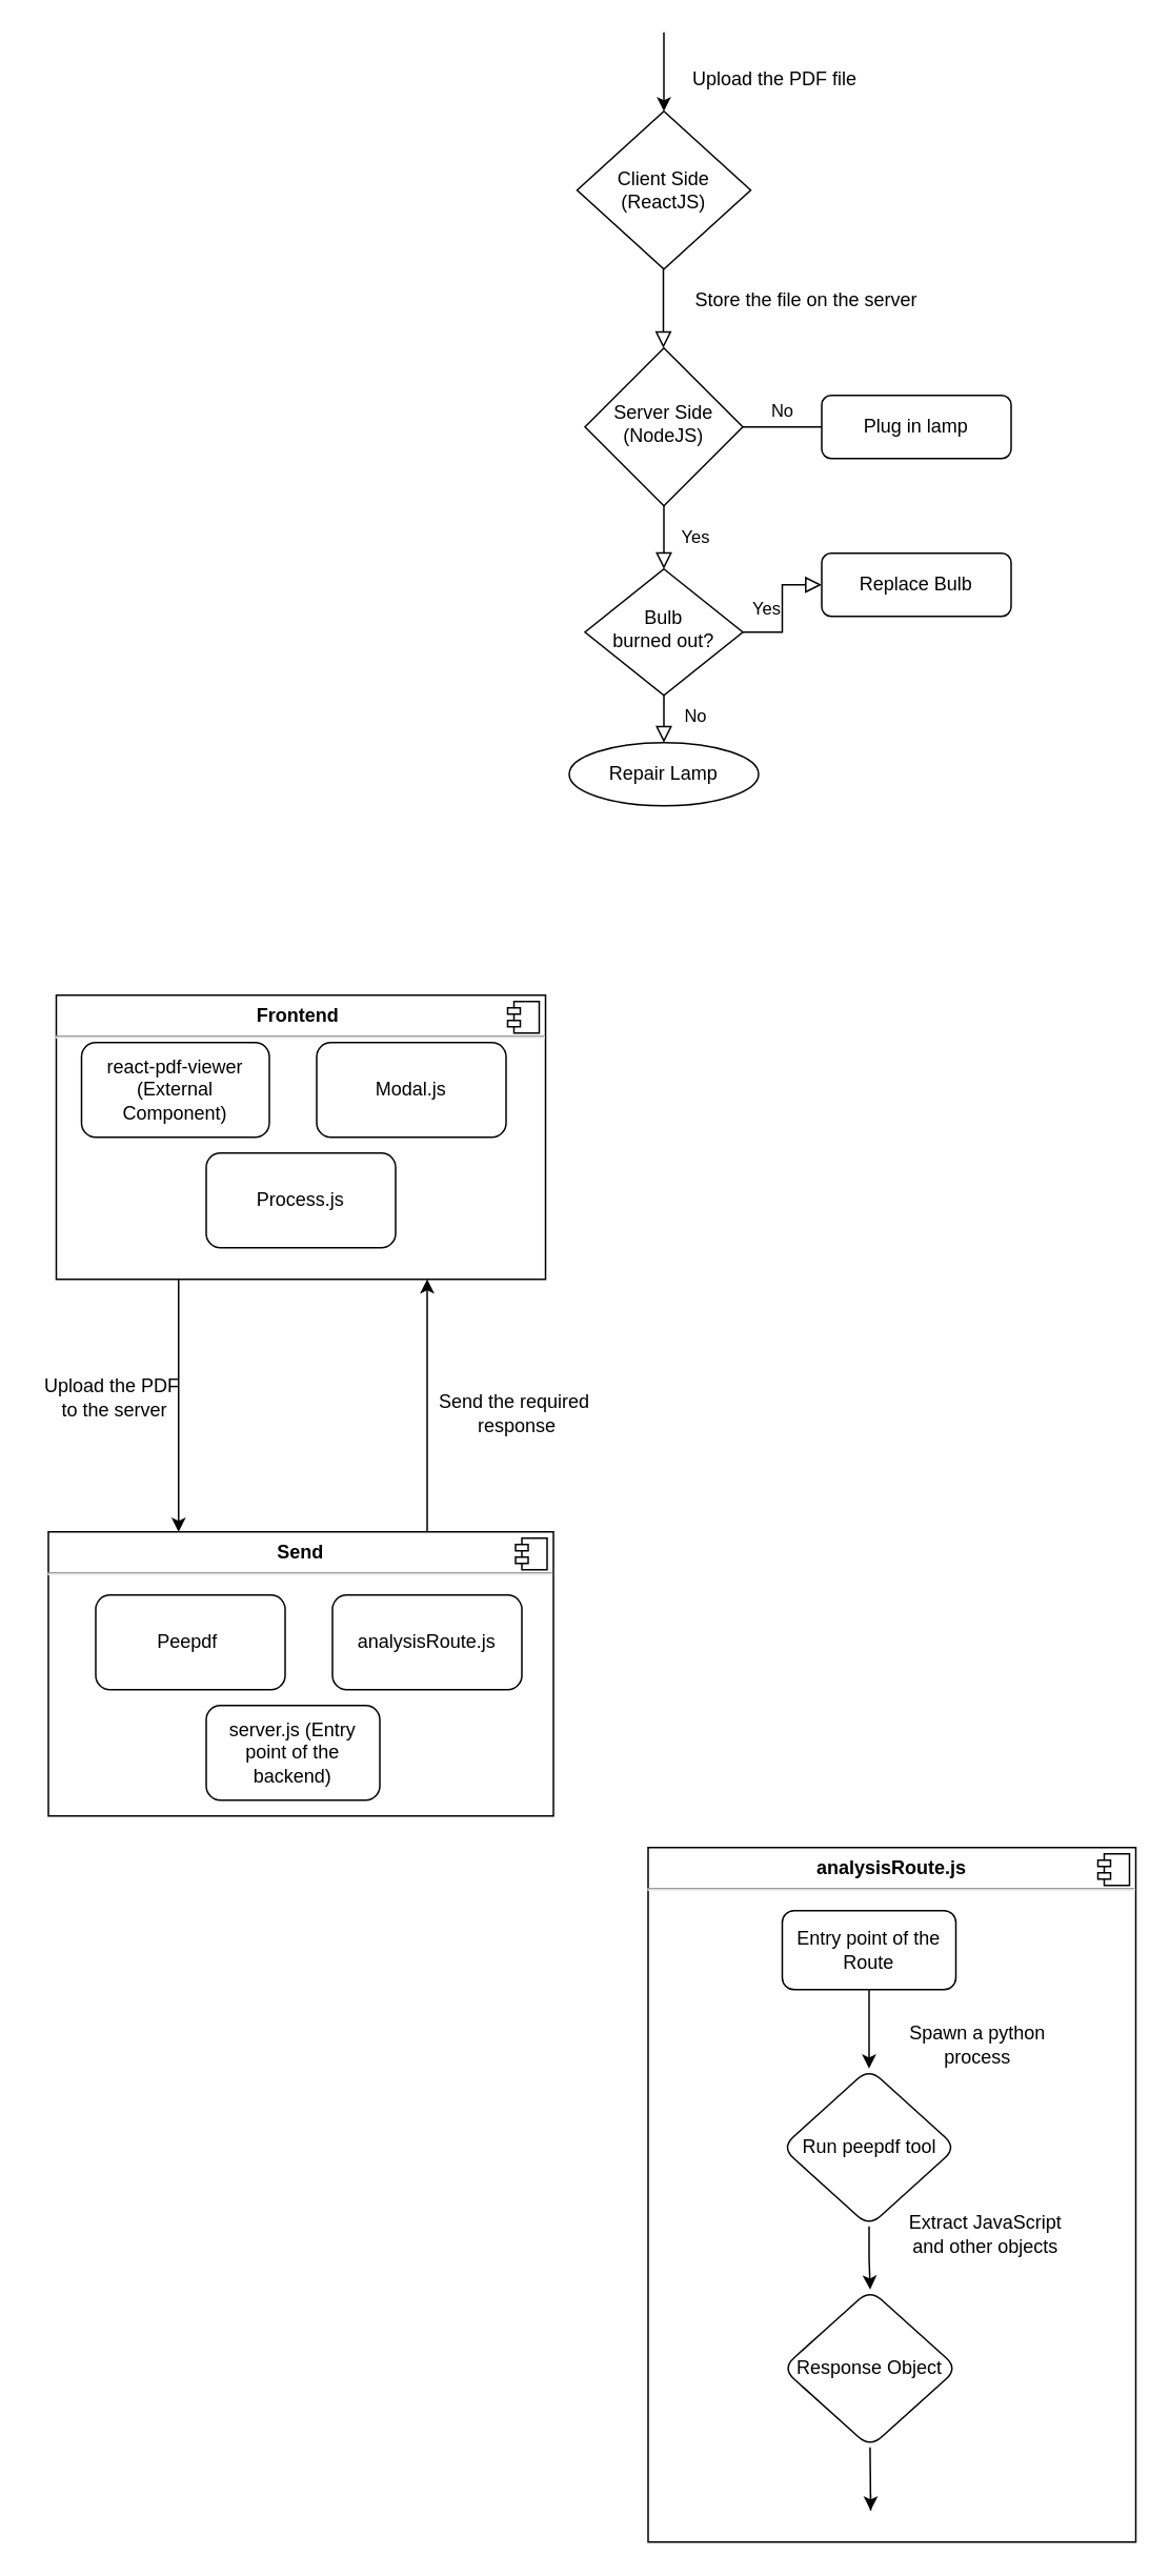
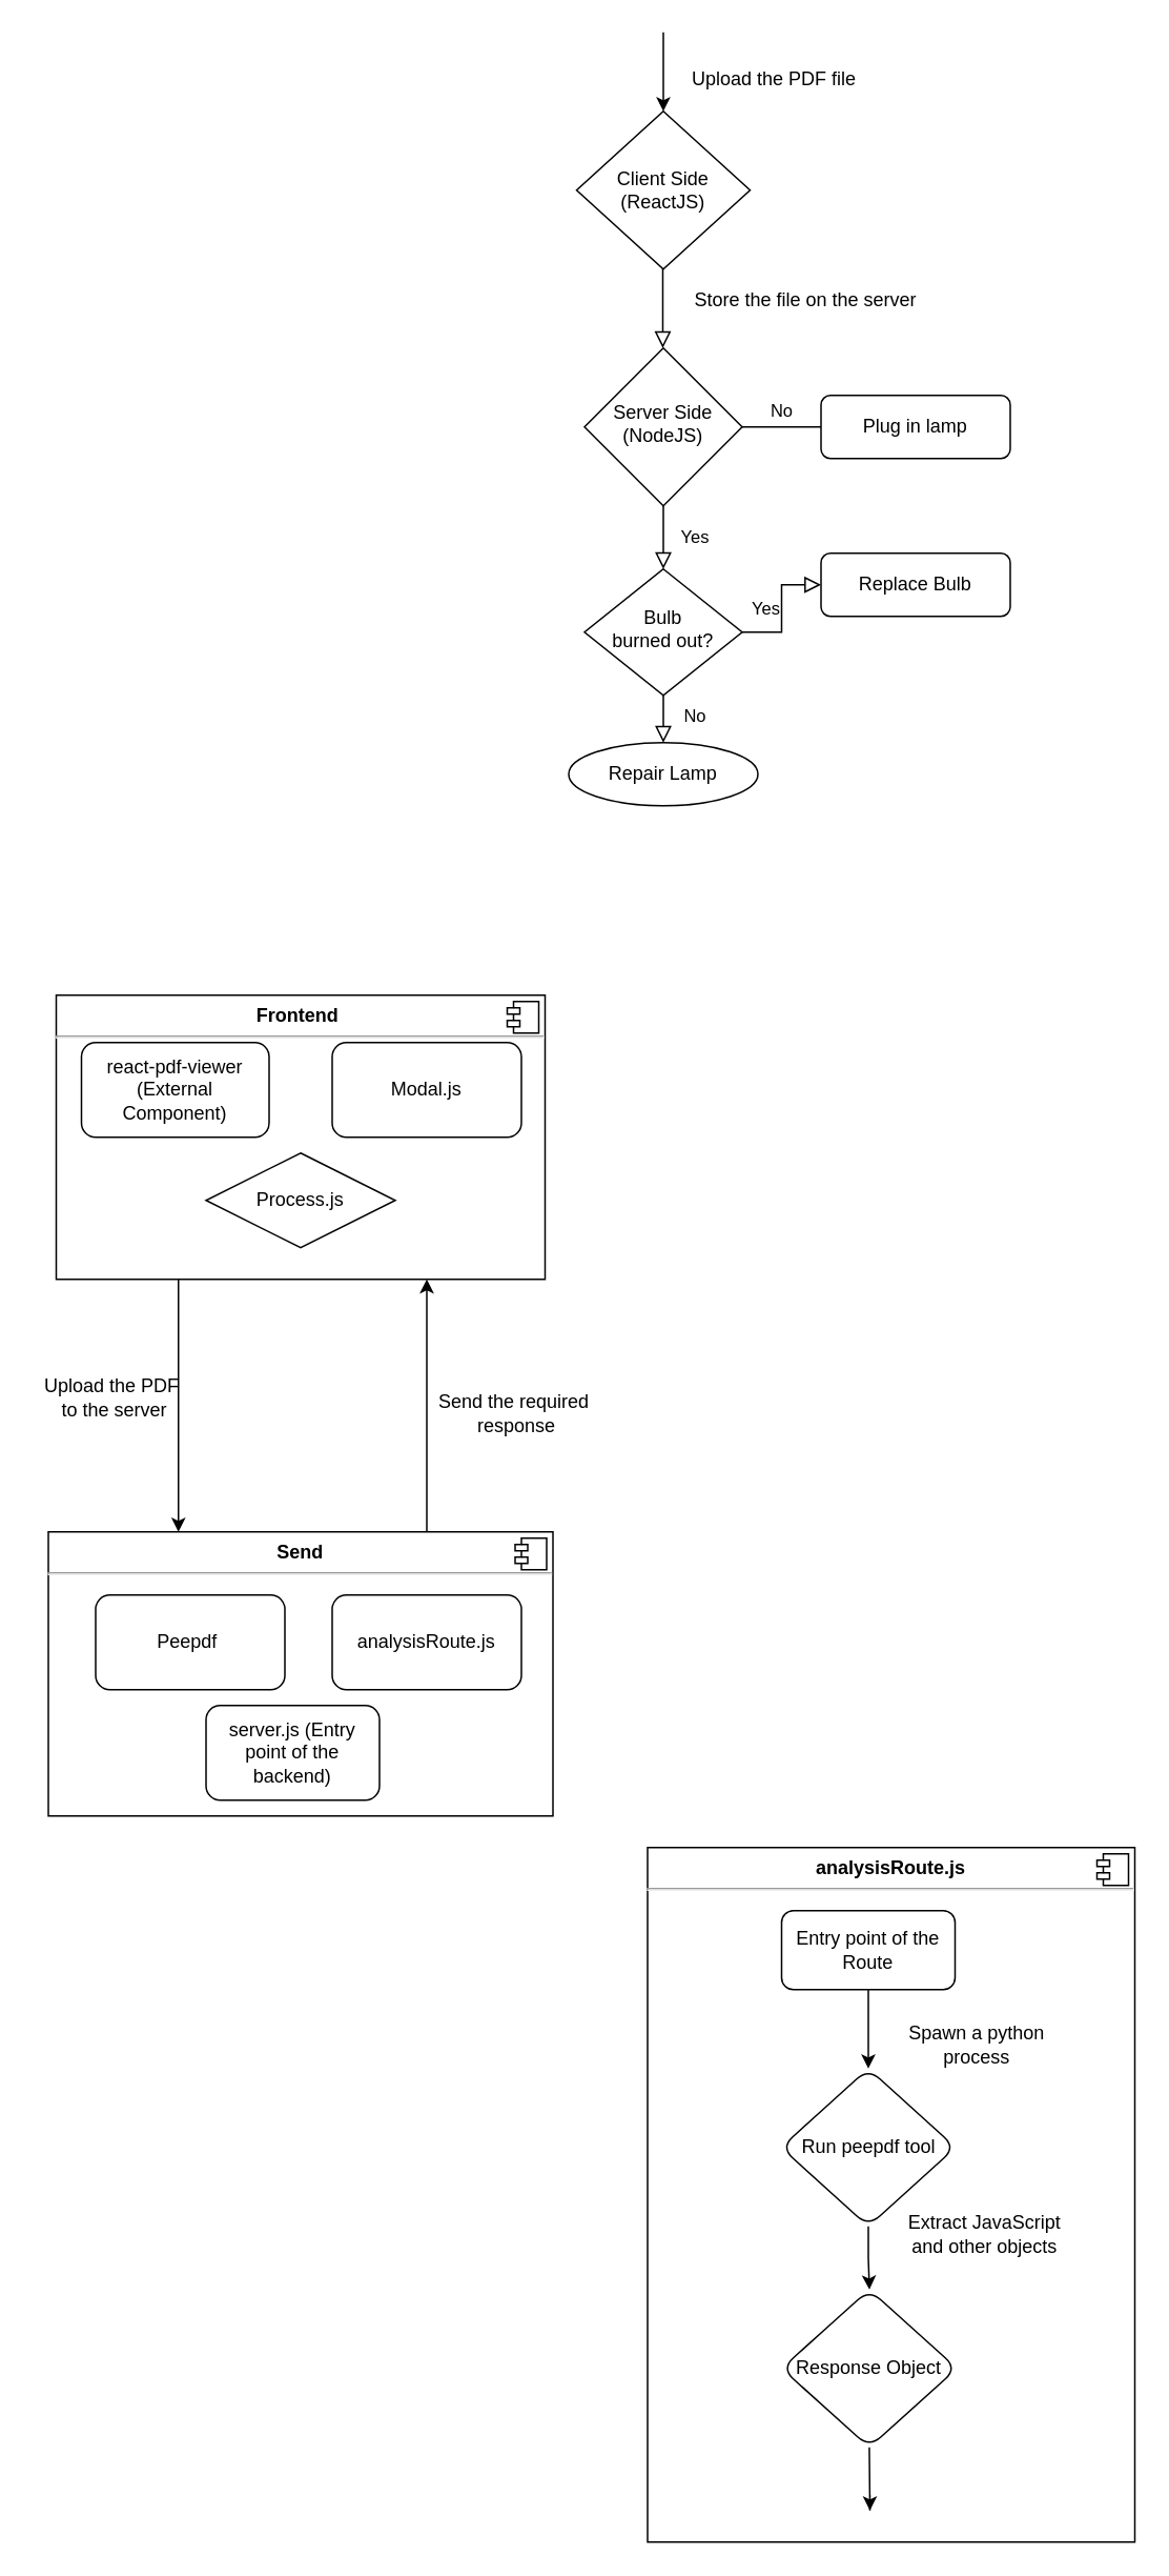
  <mxCell id="0" />
  <mxCell id="1" parent="0" />
  <mxCell id="2" value="" style="rounded=0;html=1;jettySize=auto;orthogonalLoop=1;fontSize=11;endArrow=block;endFill=0;endSize=8;strokeWidth=1;shadow=0;labelBackgroundColor=none;edgeStyle=orthogonalEdgeStyle;" parent="1" edge="1"><mxGeometry relative="1" as="geometry"><mxPoint x="419.66" y="150" as="sourcePoint" /><mxPoint x="419.66" y="220" as="targetPoint" /></mxGeometry></mxCell>
  <mxCell id="3" value="Yes" style="rounded=0;html=1;jettySize=auto;orthogonalLoop=1;fontSize=11;endArrow=block;endFill=0;endSize=8;strokeWidth=1;shadow=0;labelBackgroundColor=none;edgeStyle=orthogonalEdgeStyle;" parent="1" source="5" target="9" edge="1"><mxGeometry y="20" relative="1" as="geometry"><mxPoint as="offset" /></mxGeometry></mxCell>
  <mxCell id="4" value="No" style="edgeStyle=orthogonalEdgeStyle;rounded=0;html=1;jettySize=auto;orthogonalLoop=1;fontSize=11;endArrow=none;endFill=0;endSize=8;strokeWidth=1;shadow=0;labelBackgroundColor=none;" parent="1" source="5" target="6" edge="1"><mxGeometry y="10" relative="1" as="geometry"><mxPoint as="offset" /></mxGeometry></mxCell>
  <mxCell id="5" value="Server Side (NodeJS)" style="rhombus;whiteSpace=wrap;html=1;shadow=0;fontFamily=Helvetica;fontSize=12;align=center;strokeWidth=1;spacing=6;spacingTop=-4;" parent="1" vertex="1"><mxGeometry x="370" y="220" width="100" height="100" as="geometry" /></mxCell>
  <mxCell id="6" value="Plug in lamp" style="rounded=1;whiteSpace=wrap;html=1;fontSize=12;glass=0;strokeWidth=1;shadow=0;" parent="1" vertex="1"><mxGeometry x="520" y="250" width="120" height="40" as="geometry" /></mxCell>
  <mxCell id="7" value="No" style="rounded=0;html=1;jettySize=auto;orthogonalLoop=1;fontSize=11;endArrow=block;endFill=0;endSize=8;strokeWidth=1;shadow=0;labelBackgroundColor=none;edgeStyle=orthogonalEdgeStyle;" parent="1" source="9" target="10" edge="1"><mxGeometry x="0.333" y="20" relative="1" as="geometry"><mxPoint as="offset" /></mxGeometry></mxCell>
  <mxCell id="8" value="Yes" style="edgeStyle=orthogonalEdgeStyle;rounded=0;html=1;jettySize=auto;orthogonalLoop=1;fontSize=11;endArrow=block;endFill=0;endSize=8;strokeWidth=1;shadow=0;labelBackgroundColor=none;" parent="1" source="9" target="11" edge="1"><mxGeometry y="10" relative="1" as="geometry"><mxPoint as="offset" /></mxGeometry></mxCell>
  <mxCell id="9" value="Bulb&lt;br&gt;burned out?" style="rhombus;whiteSpace=wrap;html=1;shadow=0;fontFamily=Helvetica;fontSize=12;align=center;strokeWidth=1;spacing=6;spacingTop=-4;" parent="1" vertex="1"><mxGeometry x="370" y="360" width="100" height="80" as="geometry" /></mxCell>
  <mxCell id="10" value="Repair Lamp" style="ellipse;whiteSpace=wrap;html=1;fontSize=12;glass=0;strokeWidth=1;shadow=0;" parent="1" vertex="1"><mxGeometry x="360" y="470" width="120" height="40" as="geometry" /></mxCell>
  <mxCell id="11" value="Replace Bulb" style="rounded=1;whiteSpace=wrap;html=1;fontSize=12;glass=0;strokeWidth=1;shadow=0;" parent="1" vertex="1"><mxGeometry x="520" y="350" width="120" height="40" as="geometry" /></mxCell>
  <mxCell id="12" value="" style="endArrow=classic;html=1;rounded=0;entryX=0.5;entryY=0;entryDx=0;entryDy=0;" parent="1" target="16" edge="1"><mxGeometry width="50" height="50" relative="1" as="geometry"><mxPoint x="420" y="20" as="sourcePoint" /><mxPoint x="420" y="80" as="targetPoint" /><Array as="points"><mxPoint x="420" y="40" /></Array></mxGeometry></mxCell>
  <mxCell id="13" value="Upload the PDF file" style="text;html=1;align=center;verticalAlign=middle;resizable=0;points=[];autosize=1;strokeColor=none;fillColor=none;" parent="1" vertex="1"><mxGeometry x="430" y="40" width="120" height="20" as="geometry" /></mxCell>
  <mxCell id="14" value="Store the file on the server" style="text;html=1;align=center;verticalAlign=middle;resizable=0;points=[];autosize=1;strokeColor=none;fillColor=none;" parent="1" vertex="1"><mxGeometry x="430" y="180" width="160" height="20" as="geometry" /></mxCell>
  <mxCell id="15" style="edgeStyle=orthogonalEdgeStyle;rounded=0;orthogonalLoop=1;jettySize=auto;html=1;exitX=0.5;exitY=0;exitDx=0;exitDy=0;" parent="1" source="16" edge="1"><mxGeometry relative="1" as="geometry"><mxPoint x="419.69" y="70" as="targetPoint" /></mxGeometry></mxCell>
  <mxCell id="16" value="Client Side (ReactJS)" style="rhombus;whiteSpace=wrap;html=1;" parent="1" vertex="1"><mxGeometry x="365" y="70" width="110" height="100" as="geometry" /></mxCell>
  <mxCell id="17" style="edgeStyle=orthogonalEdgeStyle;rounded=0;orthogonalLoop=1;jettySize=auto;html=1;exitX=0.25;exitY=1;exitDx=0;exitDy=0;" edge="1" parent="1" source="18"><mxGeometry relative="1" as="geometry"><mxPoint x="112.5" y="970" as="targetPoint" /></mxGeometry></mxCell>
  <mxCell id="18" value="&lt;p style=&quot;margin:0px;margin-top:6px;text-align:center;&quot;&gt;&lt;b&gt;Frontend&amp;nbsp;&lt;/b&gt;&lt;/p&gt;&lt;hr&gt;&lt;p style=&quot;margin:0px;margin-left:8px;&quot;&gt;&lt;br&gt;&lt;/p&gt;" style="align=left;overflow=fill;html=1;dropTarget=0;" vertex="1" parent="1"><mxGeometry x="35" y="630" width="310" height="180" as="geometry" /></mxCell>
  <mxCell id="19" value="" style="shape=component;jettyWidth=8;jettyHeight=4;" vertex="1" parent="18"><mxGeometry x="1" width="20" height="20" relative="1" as="geometry"><mxPoint x="-24" y="4" as="offset" /></mxGeometry></mxCell>
  <mxCell id="20" value="react-pdf-viewer (External Component)" style="rounded=1;whiteSpace=wrap;html=1;" vertex="1" parent="1"><mxGeometry x="51" y="660" width="119" height="60" as="geometry" /></mxCell>
- <mxCell id="21" value="Modal.js" style="rounded=1;whiteSpace=wrap;html=1;" vertex="1" parent="1"><mxGeometry x="200" y="660" width="120" height="60" as="geometry" /></mxCell>
- <mxCell id="22" value="Process.js" style="rounded=1;whiteSpace=wrap;html=1;" vertex="1" parent="1"><mxGeometry x="130" y="730" width="120" height="60" as="geometry" /></mxCell>
+ <mxCell id="21" value="Modal.js" style="rounded=1;whiteSpace=wrap;html=1;" vertex="1" parent="1"><mxGeometry x="210" y="660" width="120" height="60" as="geometry" /></mxCell>
+ <mxCell id="22" value="Process.js" style="rhombus;whiteSpace=wrap;html=1;" vertex="1" parent="1"><mxGeometry x="130" y="730" width="120" height="60" as="geometry" /></mxCell>
  <mxCell id="23" style="edgeStyle=orthogonalEdgeStyle;rounded=0;orthogonalLoop=1;jettySize=auto;html=1;exitX=0.75;exitY=0;exitDx=0;exitDy=0;" edge="1" parent="1" source="24"><mxGeometry relative="1" as="geometry"><mxPoint x="270" y="810" as="targetPoint" /><Array as="points"><mxPoint x="270" y="840" /><mxPoint x="270" y="840" /></Array></mxGeometry></mxCell>
  <mxCell id="24" value="&lt;p style=&quot;margin:0px;margin-top:6px;text-align:center;&quot;&gt;&lt;b&gt;Send&lt;/b&gt;&lt;/p&gt;&lt;hr&gt;&lt;p style=&quot;margin:0px;margin-left:8px;&quot;&gt;&lt;br&gt;&lt;/p&gt;" style="align=left;overflow=fill;html=1;dropTarget=0;" vertex="1" parent="1"><mxGeometry x="30" y="970" width="320" height="180" as="geometry" /></mxCell>
  <mxCell id="25" value="" style="shape=component;jettyWidth=8;jettyHeight=4;" vertex="1" parent="24"><mxGeometry x="1" width="20" height="20" relative="1" as="geometry"><mxPoint x="-24" y="4" as="offset" /></mxGeometry></mxCell>
  <mxCell id="26" value="Peepdf&amp;nbsp;" style="rounded=1;whiteSpace=wrap;html=1;" vertex="1" parent="1"><mxGeometry x="60" y="1010" width="120" height="60" as="geometry" /></mxCell>
  <mxCell id="27" value="analysisRoute.js" style="rounded=1;whiteSpace=wrap;html=1;" vertex="1" parent="1"><mxGeometry x="210" y="1010" width="120" height="60" as="geometry" /></mxCell>
  <mxCell id="28" value="server.js (Entry point of the backend)" style="rounded=1;whiteSpace=wrap;html=1;" vertex="1" parent="1"><mxGeometry x="130" y="1080" width="110" height="60" as="geometry" /></mxCell>
  <mxCell id="29" value="&lt;p style=&quot;margin:0px;margin-top:6px;text-align:center;&quot;&gt;&lt;b&gt;analysisRoute.js&lt;/b&gt;&lt;/p&gt;&lt;hr&gt;&lt;p style=&quot;margin:0px;margin-left:8px;&quot;&gt;&lt;br&gt;&lt;/p&gt;" style="align=left;overflow=fill;html=1;dropTarget=0;" vertex="1" parent="1"><mxGeometry x="410" y="1170" width="309" height="440" as="geometry" /></mxCell>
  <mxCell id="30" value="" style="shape=component;jettyWidth=8;jettyHeight=4;" vertex="1" parent="29"><mxGeometry x="1" width="20" height="20" relative="1" as="geometry"><mxPoint x="-24" y="4" as="offset" /></mxGeometry></mxCell>
  <mxCell id="31" value="" style="edgeStyle=orthogonalEdgeStyle;rounded=0;orthogonalLoop=1;jettySize=auto;html=1;" edge="1" parent="1" source="32" target="34"><mxGeometry relative="1" as="geometry" /></mxCell>
  <mxCell id="32" value="Entry point of the Route" style="rounded=1;whiteSpace=wrap;html=1;" vertex="1" parent="1"><mxGeometry x="495" y="1210" width="110" height="50" as="geometry" /></mxCell>
  <mxCell id="33" value="" style="edgeStyle=orthogonalEdgeStyle;rounded=0;orthogonalLoop=1;jettySize=auto;html=1;" edge="1" parent="1" source="34" target="36"><mxGeometry relative="1" as="geometry" /></mxCell>
  <mxCell id="34" value="Run peepdf tool" style="rhombus;whiteSpace=wrap;html=1;rounded=1;" vertex="1" parent="1"><mxGeometry x="494.62" y="1310" width="110.75" height="100" as="geometry" /></mxCell>
  <mxCell id="35" value="Spawn a python process" style="text;html=1;strokeColor=none;fillColor=none;align=center;verticalAlign=middle;whiteSpace=wrap;rounded=0;" vertex="1" parent="1"><mxGeometry x="559" y="1280" width="120" height="30" as="geometry" /></mxCell>
  <mxCell id="36" value="Response Object" style="rhombus;whiteSpace=wrap;html=1;rounded=1;" vertex="1" parent="1"><mxGeometry x="495" y="1450" width="111.25" height="100" as="geometry" /></mxCell>
  <mxCell id="37" value="Extract JavaScript and other objects" style="text;html=1;strokeColor=none;fillColor=none;align=center;verticalAlign=middle;whiteSpace=wrap;rounded=0;" vertex="1" parent="1"><mxGeometry x="569" y="1400" width="110" height="30" as="geometry" /></mxCell>
  <mxCell id="38" value="" style="endArrow=classic;html=1;rounded=0;exitX=0.5;exitY=1;exitDx=0;exitDy=0;" edge="1" parent="1" source="36"><mxGeometry width="50" height="50" relative="1" as="geometry"><mxPoint x="556.25" y="1560" as="sourcePoint" /><mxPoint x="551" y="1590" as="targetPoint" /><Array as="points"><mxPoint x="551" y="1590" /><mxPoint x="551" y="1580" /></Array></mxGeometry></mxCell>
  <mxCell id="39" value="Upload the PDF&lt;br&gt;&amp;nbsp;to the server" style="text;html=1;align=center;verticalAlign=middle;resizable=0;points=[];autosize=1;strokeColor=none;fillColor=none;" vertex="1" parent="1"><mxGeometry x="20" y="870" width="100" height="30" as="geometry" /></mxCell>
  <mxCell id="40" value="Send the required&lt;br&gt;&amp;nbsp;response" style="text;html=1;align=center;verticalAlign=middle;resizable=0;points=[];autosize=1;strokeColor=none;fillColor=none;" vertex="1" parent="1"><mxGeometry x="270" y="880" width="110" height="30" as="geometry" /></mxCell>
